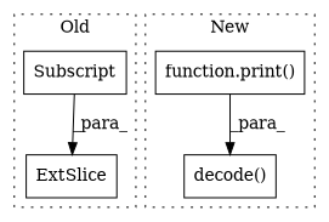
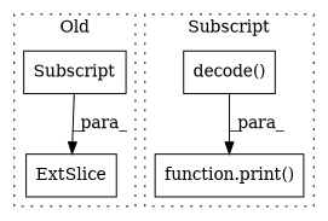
  digraph {
    node [a=75 shape=box]
    n1 [a=85 l=1 label=ExtSlice s=993]
    n2 [a=63 l="10,0" label=Subscript s="993,0"]
    n3 [l=30 label="decode()" s=1241]
    n4 [l="6,1" label="function.print()" s="1198,1271"]
    subgraph cluster_1 {
      label=Old
      style=dotted
      n1
      n2
    }
    subgraph cluster_2 {
-     label=New
+     label=Subscript
      style=dotted
      n3
      n4
    }
    n2 -> n1 [label=_para_]
-   n4 -> n3 [label=_para_]
+   n3 -> n4 [label=_para_]
  }
